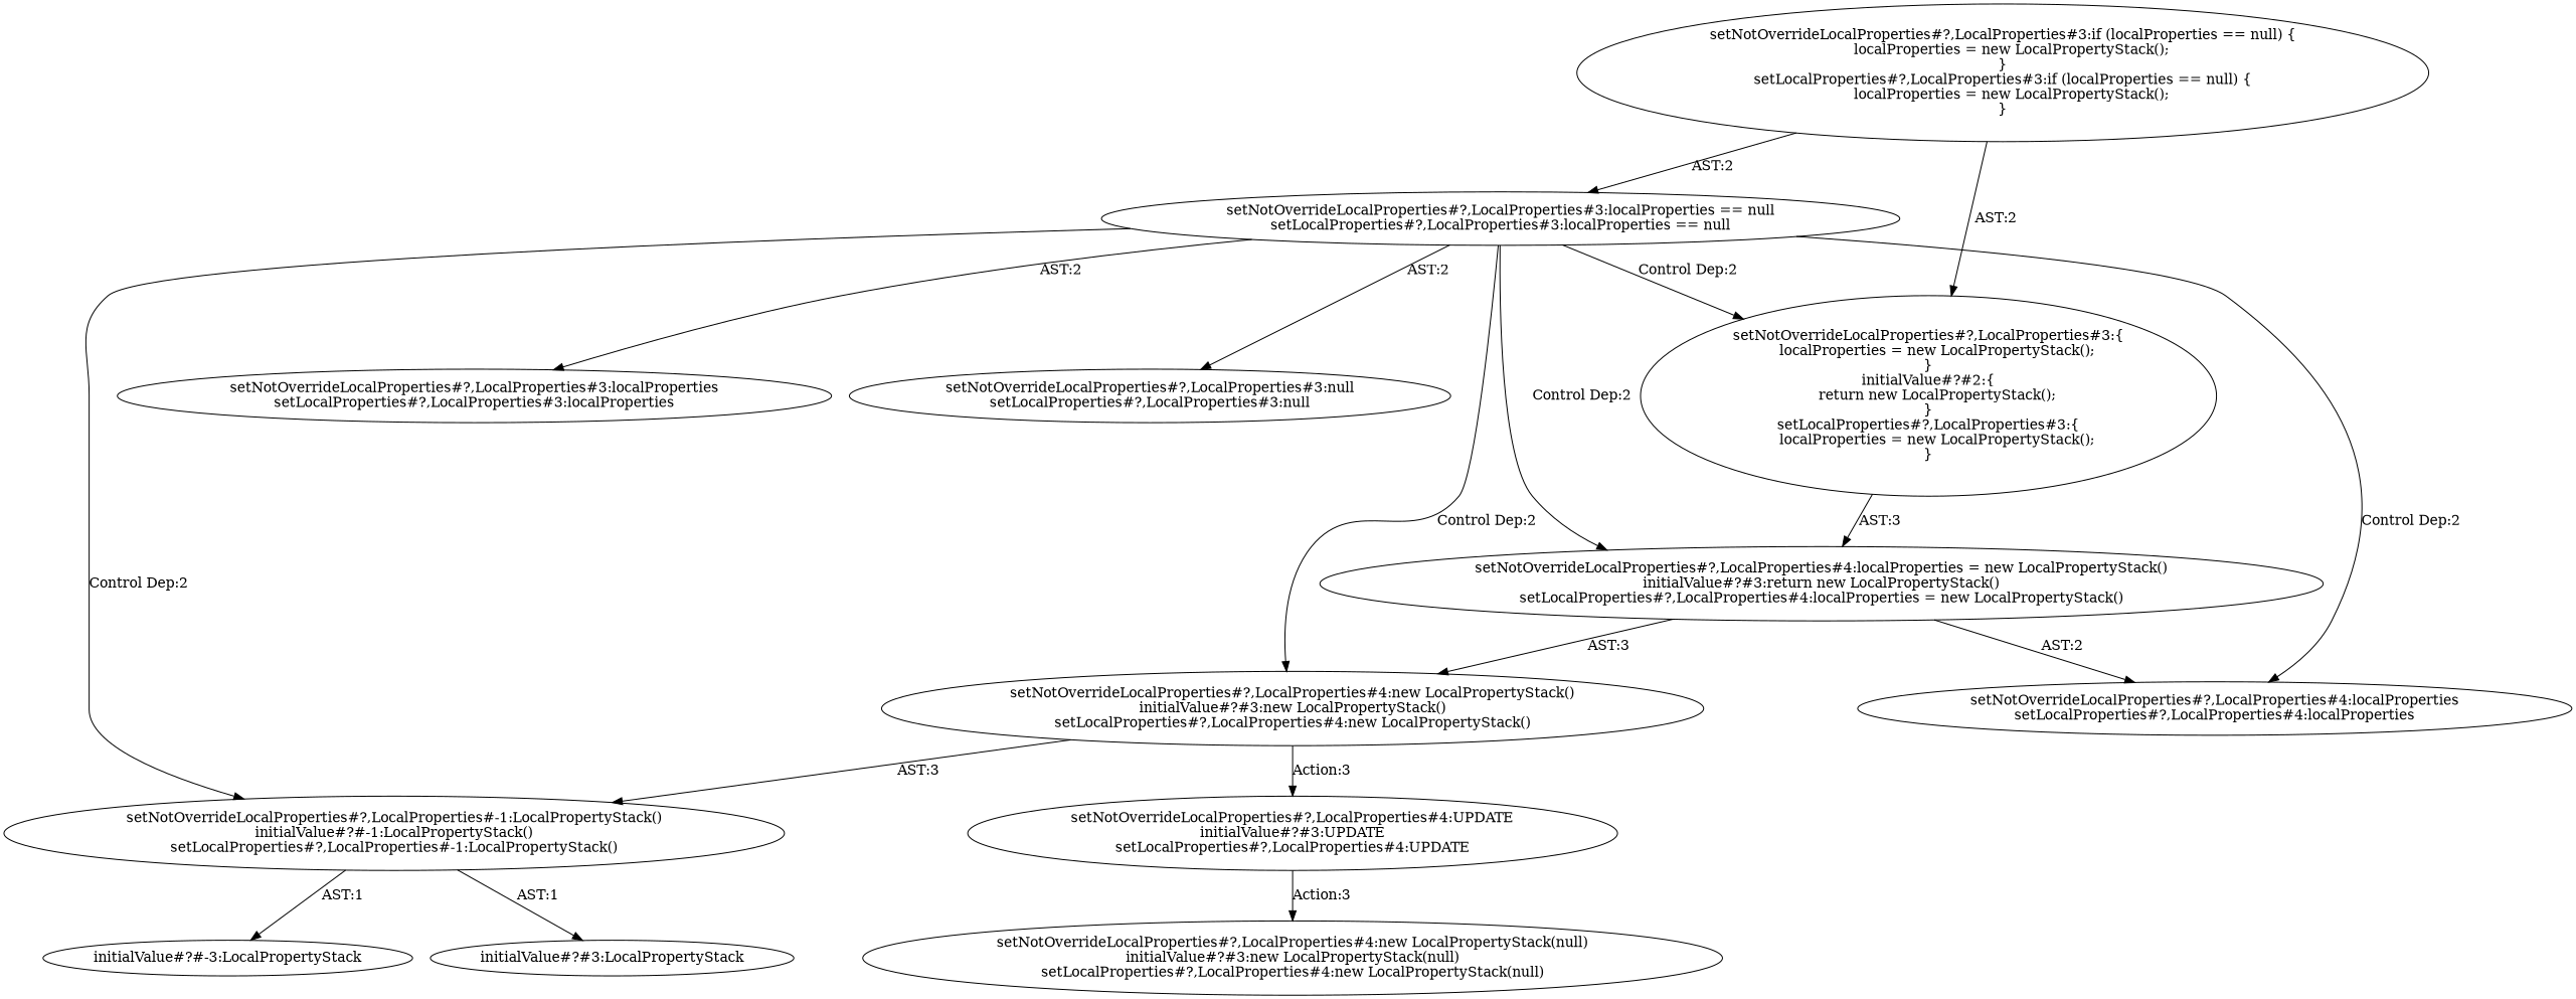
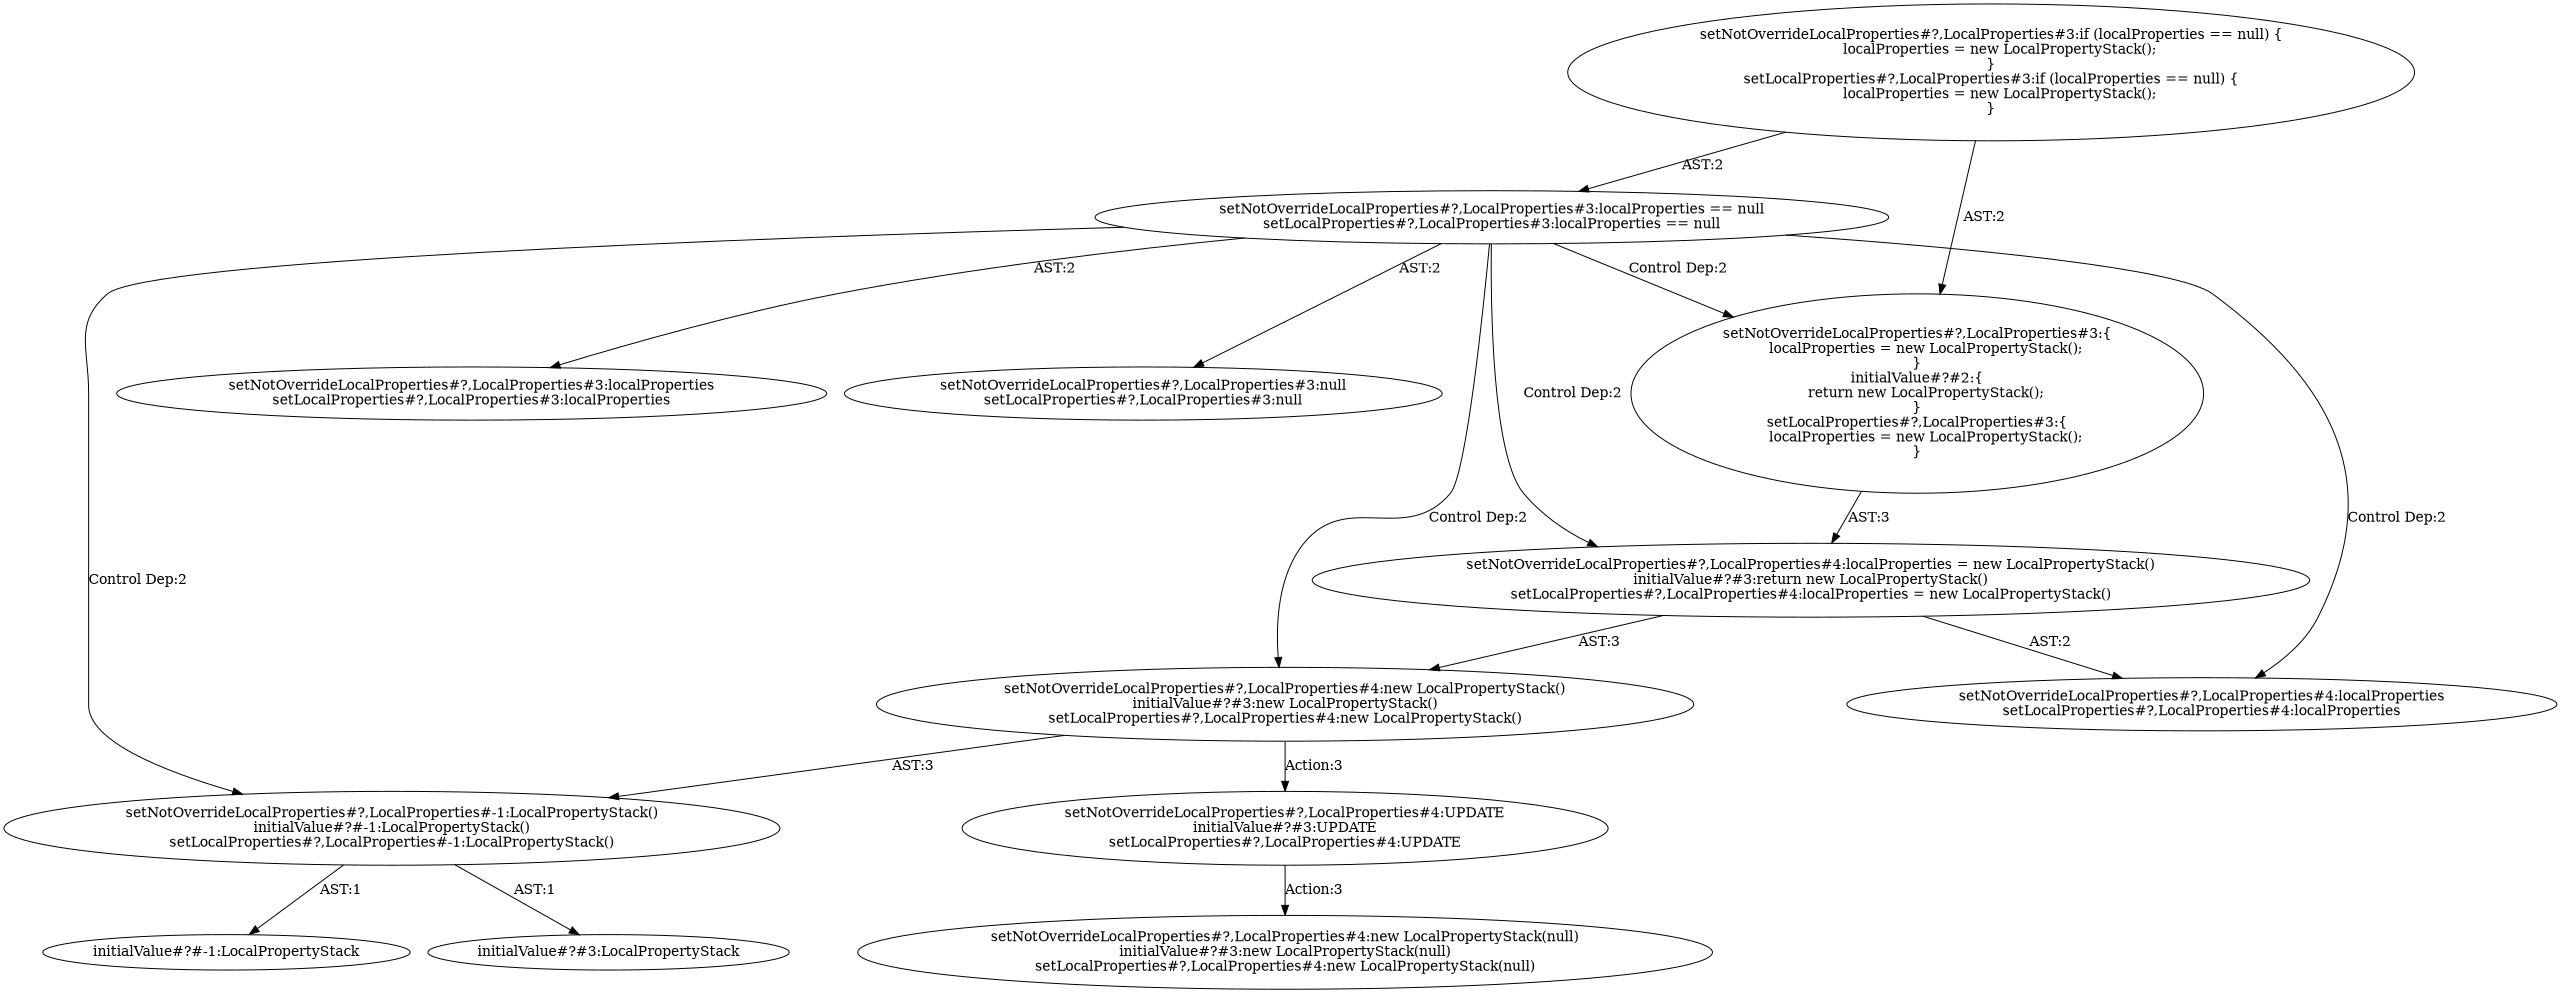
  digraph {
    node [shape=ellipse]
    n1 [label="setNotOverrideLocalProperties#?,LocalProperties#4:UPDATE\ninitialValue#?#3:UPDATE\nsetLocalProperties#?,LocalProperties#4:UPDATE"]
    n2 [label="setNotOverrideLocalProperties#?,LocalProperties#4:new LocalPropertyStack(null)\ninitialValue#?#3:new LocalPropertyStack(null)\nsetLocalProperties#?,LocalProperties#4:new LocalPropertyStack(null)"]
    n3 [label="setNotOverrideLocalProperties#?,LocalProperties#4:new LocalPropertyStack()\ninitialValue#?#3:new LocalPropertyStack()\nsetLocalProperties#?,LocalProperties#4:new LocalPropertyStack()"]
    n4 [label="setNotOverrideLocalProperties#?,LocalProperties#-1:LocalPropertyStack()\ninitialValue#?#-1:LocalPropertyStack()\nsetLocalProperties#?,LocalProperties#-1:LocalPropertyStack()"]
    n5 [label="setNotOverrideLocalProperties#?,LocalProperties#3:localProperties == null\nsetLocalProperties#?,LocalProperties#3:localProperties == null"]
    n6 [label="setNotOverrideLocalProperties#?,LocalProperties#3:localProperties\nsetLocalProperties#?,LocalProperties#3:localProperties"]
    n7 [label="setNotOverrideLocalProperties#?,LocalProperties#3:null\nsetLocalProperties#?,LocalProperties#3:null"]
    n8 [label="setNotOverrideLocalProperties#?,LocalProperties#3:\{\n    localProperties = new LocalPropertyStack();\n\}\ninitialValue#?#2:\{\n    return new LocalPropertyStack();\n\}\nsetLocalProperties#?,LocalProperties#3:\{\n    localProperties = new LocalPropertyStack();\n\}"]
    n9 [label="setNotOverrideLocalProperties#?,LocalProperties#4:localProperties = new LocalPropertyStack()\ninitialValue#?#3:return new LocalPropertyStack()\nsetLocalProperties#?,LocalProperties#4:localProperties = new LocalPropertyStack()"]
    n10 [label="setNotOverrideLocalProperties#?,LocalProperties#4:localProperties\nsetLocalProperties#?,LocalProperties#4:localProperties"]
    n11 [label="setNotOverrideLocalProperties#?,LocalProperties#3:if (localProperties == null) \{\n    localProperties = new LocalPropertyStack();\n\}\nsetLocalProperties#?,LocalProperties#3:if (localProperties == null) \{\n    localProperties = new LocalPropertyStack();\n\}"]
-   n12 [label="initialValue#?#-3:LocalPropertyStack"]
+   n12 [label="initialValue#?#-1:LocalPropertyStack"]
    n13 [label="initialValue#?#3:LocalPropertyStack"]
    n1 -> n2 [label="Action:3"]
    n3 -> n1 [label="Action:3"]
    n3 -> n4 [label="AST:3"]
    n4 -> n12 [label="AST:1"]
    n4 -> n13 [label="AST:1"]
    n5 -> n3 [label="Control Dep:2"]
    n5 -> n4 [label="Control Dep:2"]
    n5 -> n6 [label="AST:2"]
    n5 -> n7 [label="AST:2"]
    n5 -> n8 [label="Control Dep:2"]
    n5 -> n9 [label="Control Dep:2"]
    n5 -> n10 [label="Control Dep:2"]
    n8 -> n9 [label="AST:3"]
    n9 -> n3 [label="AST:3"]
    n9 -> n10 [label="AST:2"]
    n11 -> n5 [label="AST:2"]
    n11 -> n8 [label="AST:2"]
  }
